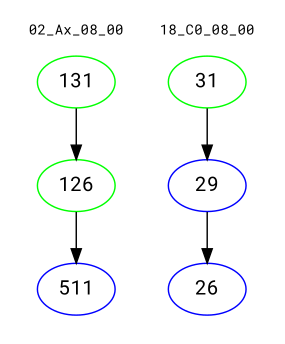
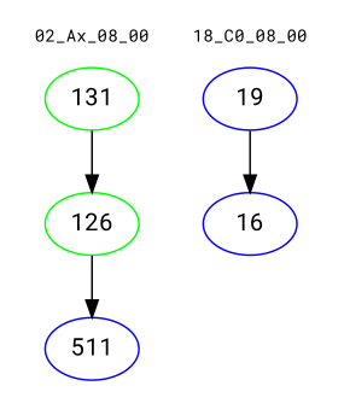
  digraph {
    fontname="Roboto Mono"
    node [color=green fontname="Roboto Mono"]
    edge [color=black fontname="Roboto Mono"]
    n1 [label=131]
    n2 [label=126]
    n3 [color=blue label=511]
-   n4 [label=31]
-   n5 [color=blue label=29]
-   n6 [color=blue label=26]
+   n5 [color=blue label=19]
+   n6 [color=blue label=16]
    subgraph cluster_1 {
      color=white
      fontsize=10
      label="02_Ax_08_00"
      n1
      n2
      n3
    }
    subgraph cluster_2 {
      color=white
      fontsize=10
      label="18_C0_08_00"
-     n4
      n5
      n6
    }
    n1 -> n2
    n2 -> n3
-   n4 -> n5
    n5 -> n6
  }
